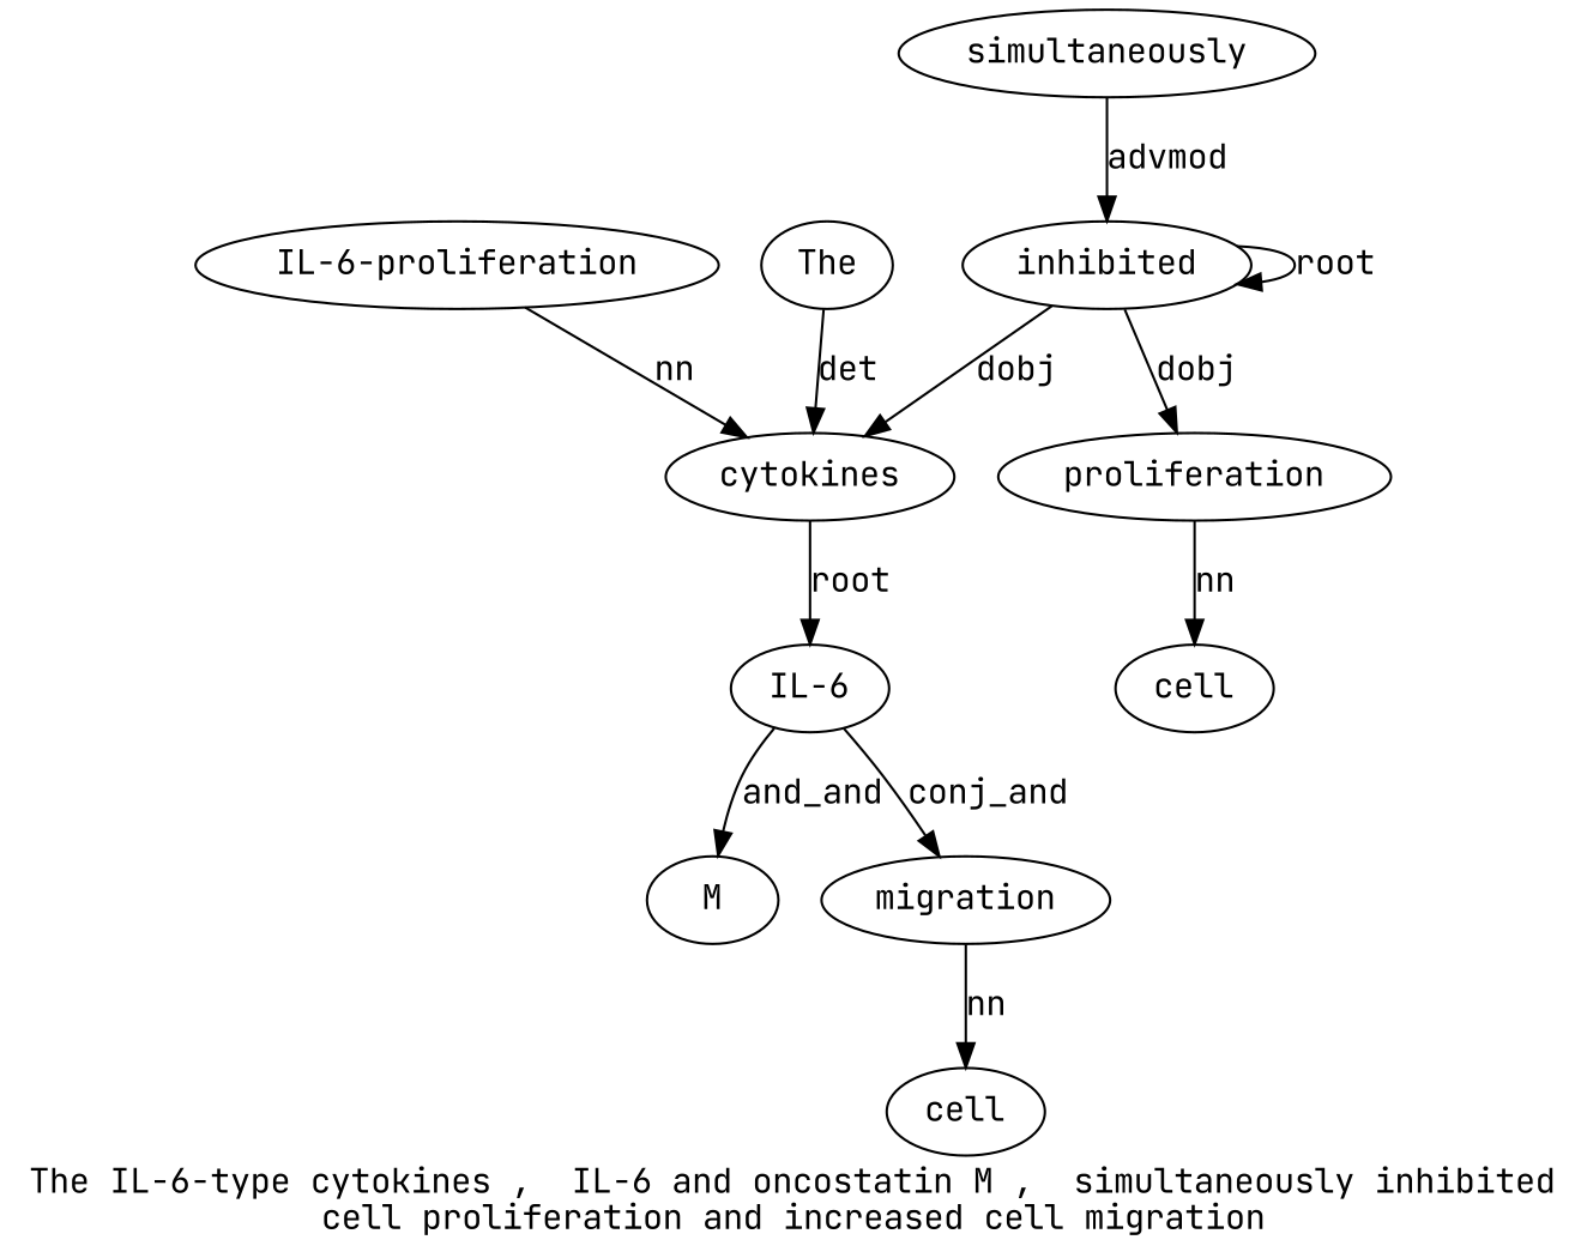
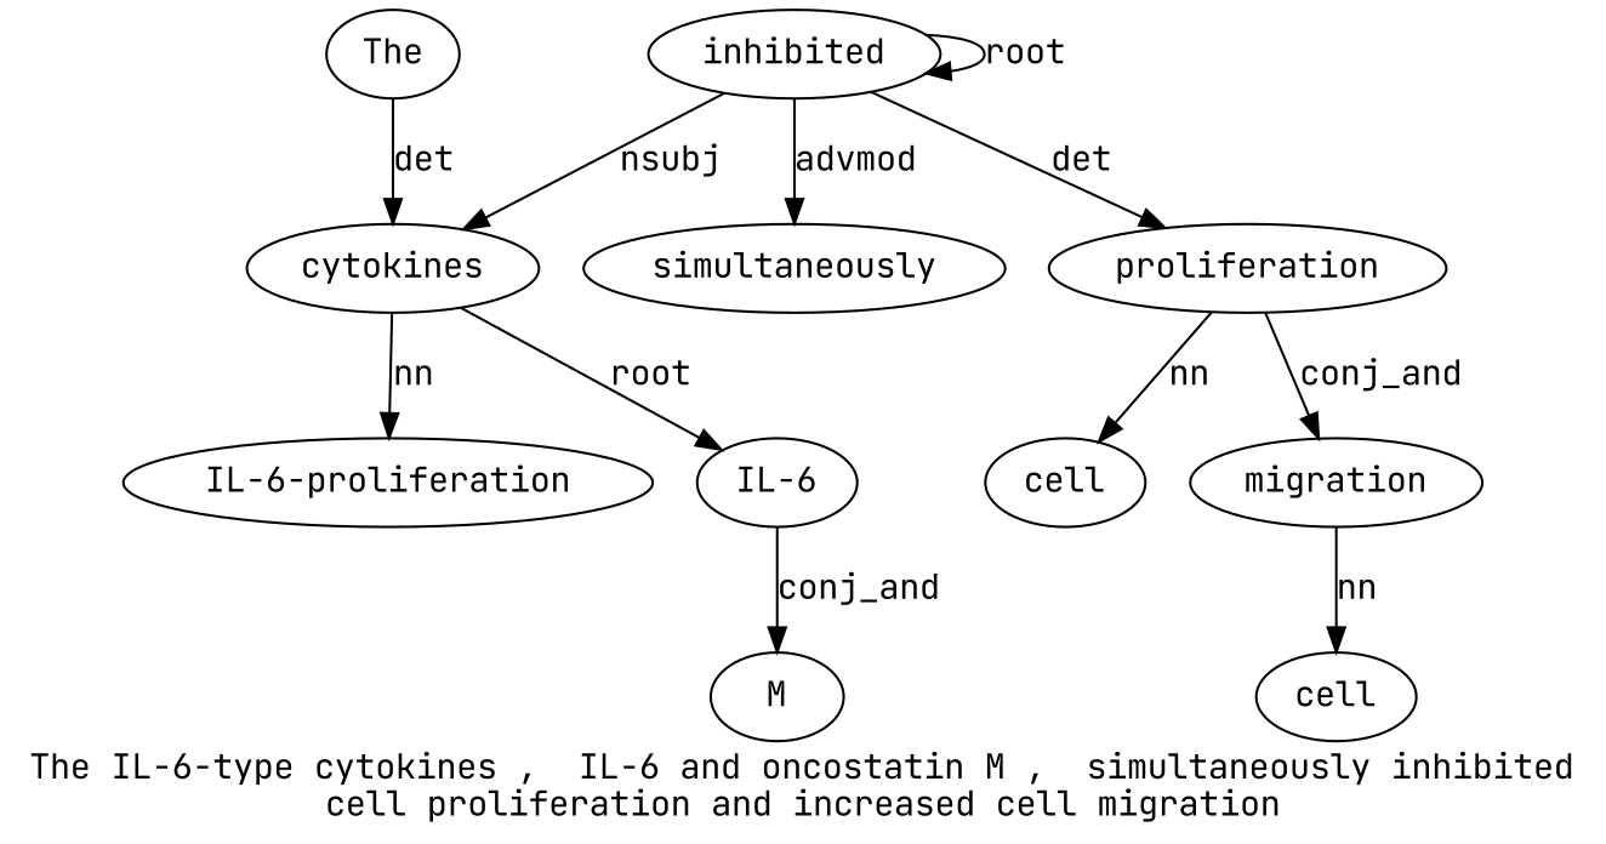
  digraph {
    fontname="JetBrains Mono"
    label="The IL-6-type cytokines ,  IL-6 and oncostatin M ,  simultaneously inhibited\ncell proliferation and increased cell migration"
    node [fillcolor=white fontname="JetBrains Mono" style=filled]
    edge [fontname="JetBrains Mono"]
    n1 [label=cytokines]
    n2 [label="IL-6-proliferation"]
    n3 [label="IL-6"]
    n4 [label=The]
    n5 [label=M]
    n6 [label=inhibited]
    n7 [label=simultaneously]
    n8 [label=proliferation]
    n9 [label=cell]
    n10 [label=migration]
    n11 [label=cell]
-   n2 -> n1 [label=nn]
+   n1 -> n2 [label=nn]
    n1 -> n3 [label=root]
-   n3 -> n5 [label=and_and]
+   n3 -> n5 [label=conj_and]
    n4 -> n1 [label=det]
-   n6 -> n1 [label=dobj]
+   n6 -> n1 [label=nsubj]
    n6 -> n6 [label=root]
-   n7 -> n6 [label=advmod]
-   n6 -> n8 [label=dobj]
+   n6 -> n7 [label=advmod]
+   n6 -> n8 [label=det]
    n8 -> n9 [label=nn]
-   n3 -> n10 [label=conj_and]
+   n8 -> n10 [label=conj_and]
    n10 -> n11 [label=nn]
  }
